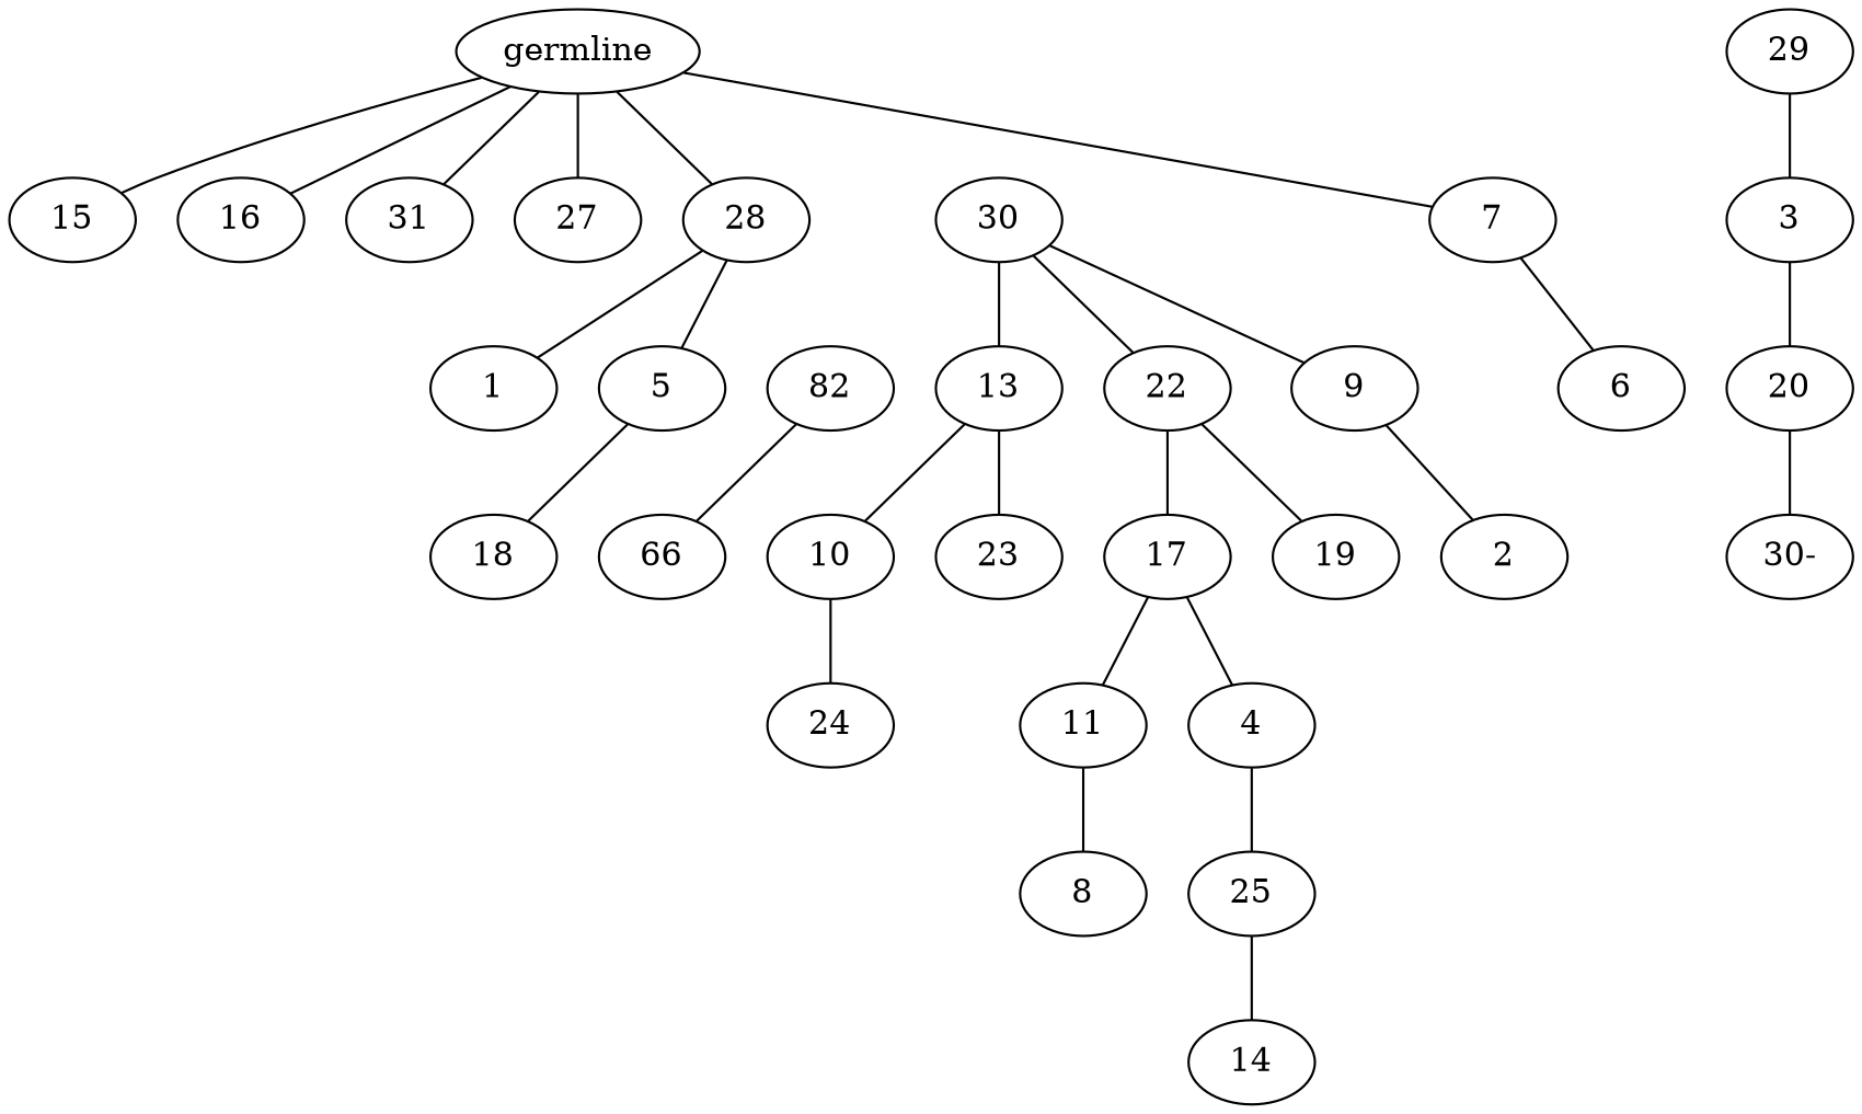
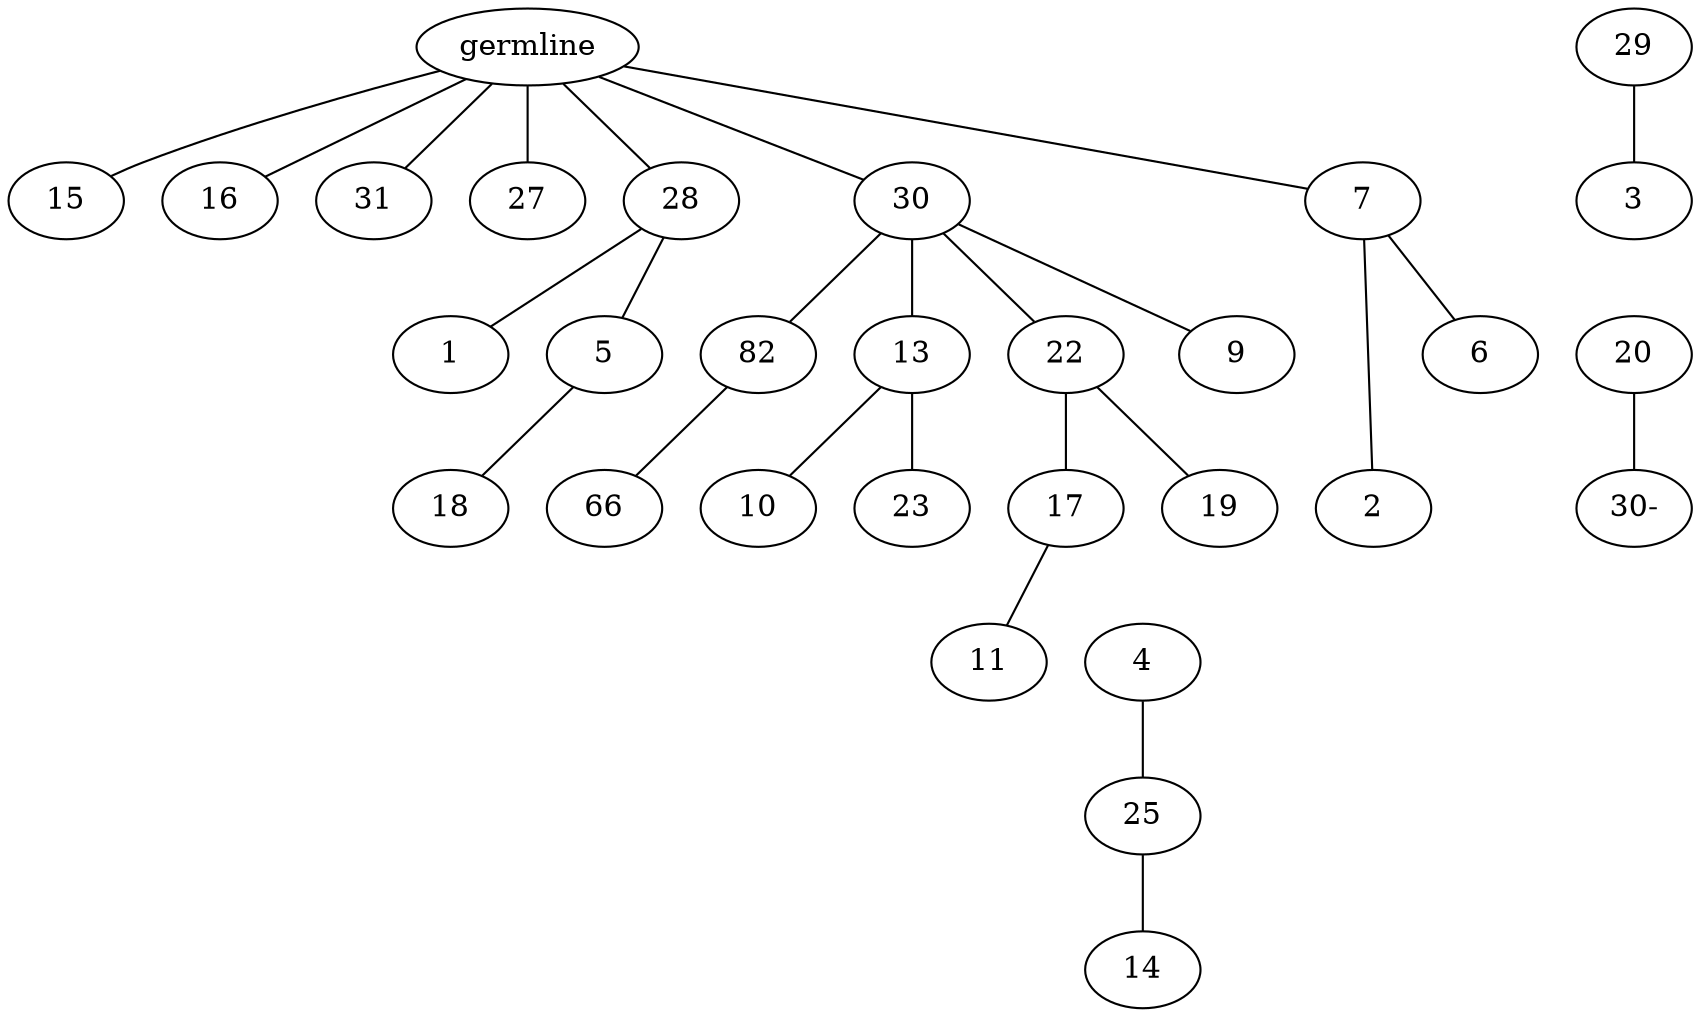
  graph {
    n1 [label=germline]
    n2 [label=15]
    n3 [label=16]
    n4 [label=31]
    n5 [label=27]
    n6 [label=28]
    n7 [label=30]
    n8 [label=7]
    n9 [label=1]
    n10 [label=5]
    n11 [label=82]
    n12 [label=13]
    n13 [label=22]
    n14 [label=9]
    n15 [label=2]
    n16 [label=6]
    n17 [label=18]
    n18 [label=66]
    n19 [label=10]
    n20 [label=23]
    n21 [label=17]
    n22 [label=19]
-   n23 [label=24]
    n24 [label=29]
    n25 [label=3]
    n26 [label=20]
    n27 [label="30-"]
    n28 [label=11]
    n29 [label=4]
-   n30 [label=8]
    n31 [label=25]
    n32 [label=14]
    n1 -- n2
    n1 -- n3
    n1 -- n4
    n1 -- n5
    n1 -- n6
+   n1 -- n7
    n1 -- n8
    n6 -- n9
    n6 -- n10
+   n7 -- n11
    n7 -- n12
    n7 -- n13
    n7 -- n14
-   n14 -- n15
+   n8 -- n15
    n8 -- n16
    n10 -- n17
    n11 -- n18
    n12 -- n19
    n12 -- n20
    n13 -- n21
    n13 -- n22
-   n19 -- n23
    n21 -- n28
-   n21 -- n29
    n24 -- n25
-   n25 -- n26
    n26 -- n27
-   n28 -- n30
    n29 -- n31
    n31 -- n32
  }
